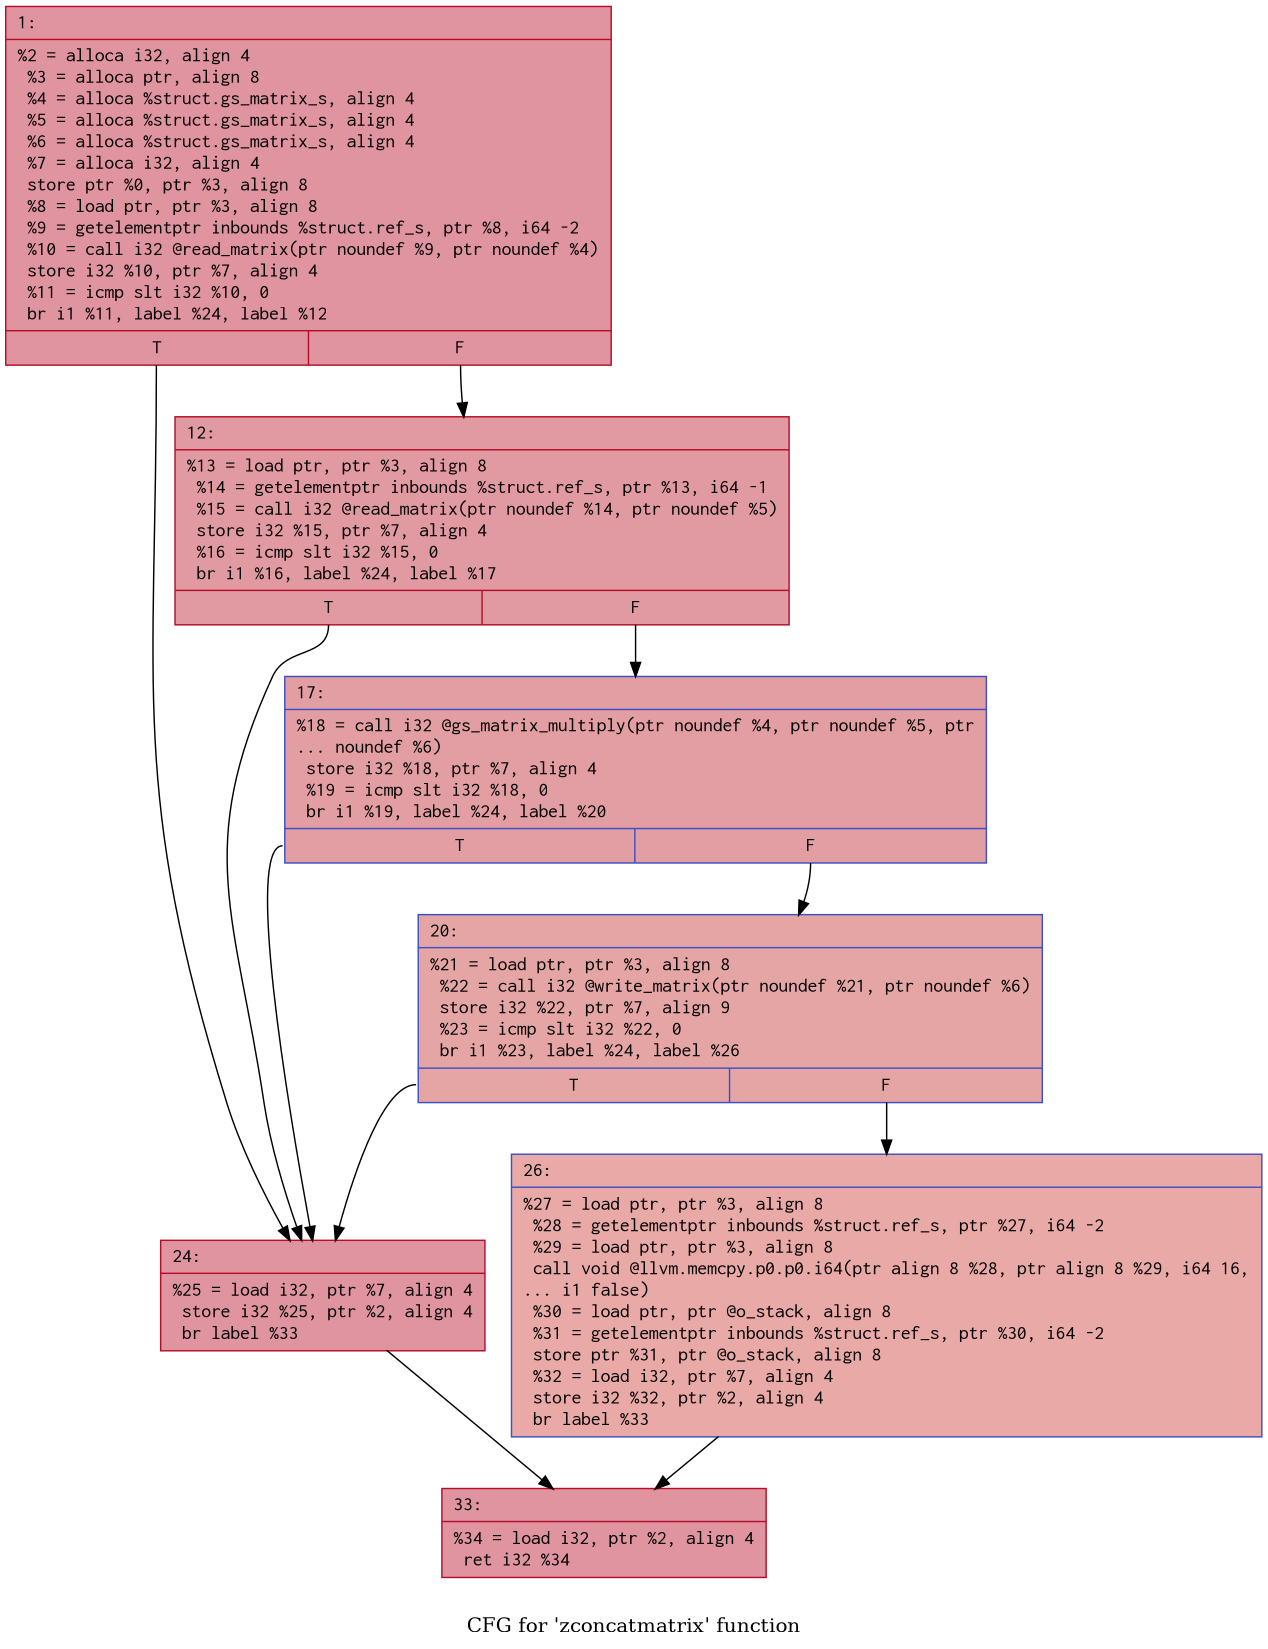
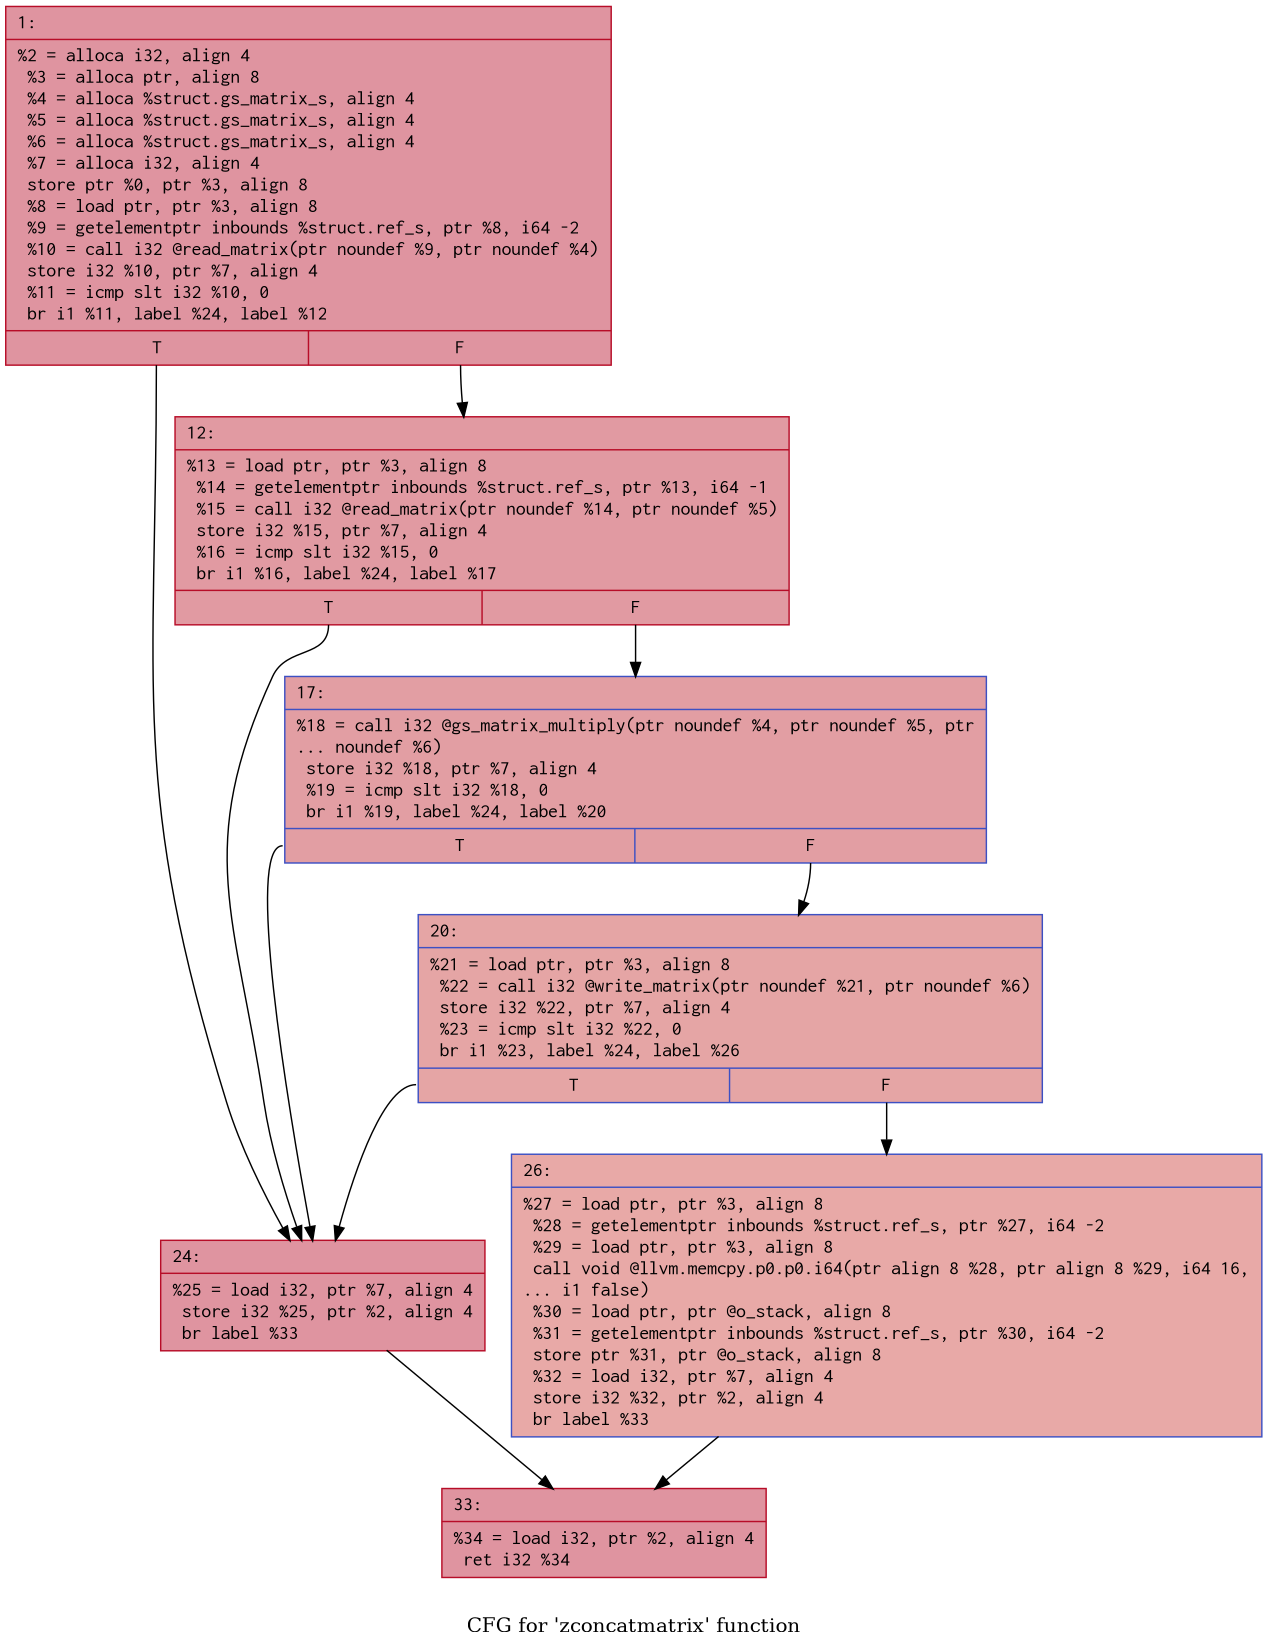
  digraph {
    label="CFG for 'zconcatmatrix' function"
    node [color="#b70d28ff" fillcolor="#b70d2870" fontname=Courier shape=record style=filled]
    edge [tailport=s0]
    n1 [label="{1:\l|  %2 = alloca i32, align 4\l  %3 = alloca ptr, align 8\l  %4 = alloca %struct.gs_matrix_s, align 4\l  %5 = alloca %struct.gs_matrix_s, align 4\l  %6 = alloca %struct.gs_matrix_s, align 4\l  %7 = alloca i32, align 4\l  store ptr %0, ptr %3, align 8\l  %8 = load ptr, ptr %3, align 8\l  %9 = getelementptr inbounds %struct.ref_s, ptr %8, i64 -2\l  %10 = call i32 @read_matrix(ptr noundef %9, ptr noundef %4)\l  store i32 %10, ptr %7, align 4\l  %11 = icmp slt i32 %10, 0\l  br i1 %11, label %24, label %12\l|{<s0>T|<s1>F}}"]
    n2 [label="{24:\l|  %25 = load i32, ptr %7, align 4\l  store i32 %25, ptr %2, align 4\l  br label %33\l}"]
    n3 [fillcolor="#bb1b2c70" label="{12:\l|  %13 = load ptr, ptr %3, align 8\l  %14 = getelementptr inbounds %struct.ref_s, ptr %13, i64 -1\l  %15 = call i32 @read_matrix(ptr noundef %14, ptr noundef %5)\l  store i32 %15, ptr %7, align 4\l  %16 = icmp slt i32 %15, 0\l  br i1 %16, label %24, label %17\l|{<s0>T|<s1>F}}"]
    n4 [label="{33:\l|  %34 = load i32, ptr %2, align 4\l  ret i32 %34\l}"]
    n5 [color="#3d50c3ff" fillcolor="#be242e70" label="{17:\l|  %18 = call i32 @gs_matrix_multiply(ptr noundef %4, ptr noundef %5, ptr\l... noundef %6)\l  store i32 %18, ptr %7, align 4\l  %19 = icmp slt i32 %18, 0\l  br i1 %19, label %24, label %20\l|{<s0>T|<s1>F}}"]
-   n6 [color="#3d50c3ff" fillcolor="#c5333470" label="{20:\l|  %21 = load ptr, ptr %3, align 8\l  %22 = call i32 @write_matrix(ptr noundef %21, ptr noundef %6)\l  store i32 %22, ptr %7, align 9\l  %23 = icmp slt i32 %22, 0\l  br i1 %23, label %24, label %26\l|{<s0>T|<s1>F}}"]
+   n6 [color="#3d50c3ff" fillcolor="#c5333470" label="{20:\l|  %21 = load ptr, ptr %3, align 8\l  %22 = call i32 @write_matrix(ptr noundef %21, ptr noundef %6)\l  store i32 %22, ptr %7, align 4\l  %23 = icmp slt i32 %22, 0\l  br i1 %23, label %24, label %26\l|{<s0>T|<s1>F}}"]
    n7 [color="#3d50c3ff" fillcolor="#ca3b3770" label="{26:\l|  %27 = load ptr, ptr %3, align 8\l  %28 = getelementptr inbounds %struct.ref_s, ptr %27, i64 -2\l  %29 = load ptr, ptr %3, align 8\l  call void @llvm.memcpy.p0.p0.i64(ptr align 8 %28, ptr align 8 %29, i64 16,\l... i1 false)\l  %30 = load ptr, ptr @o_stack, align 8\l  %31 = getelementptr inbounds %struct.ref_s, ptr %30, i64 -2\l  store ptr %31, ptr @o_stack, align 8\l  %32 = load i32, ptr %7, align 4\l  store i32 %32, ptr %2, align 4\l  br label %33\l}"]
    n1 -> n2
    n1 -> n3 [tailport=s1]
    n2 -> n4 [tailport=""]
    n3 -> n2
    n3 -> n5 [tailport=s1]
    n5 -> n2
    n5 -> n6 [tailport=s1]
    n6 -> n2
    n6 -> n7 [tailport=s1]
    n7 -> n4 [tailport=""]
  }
